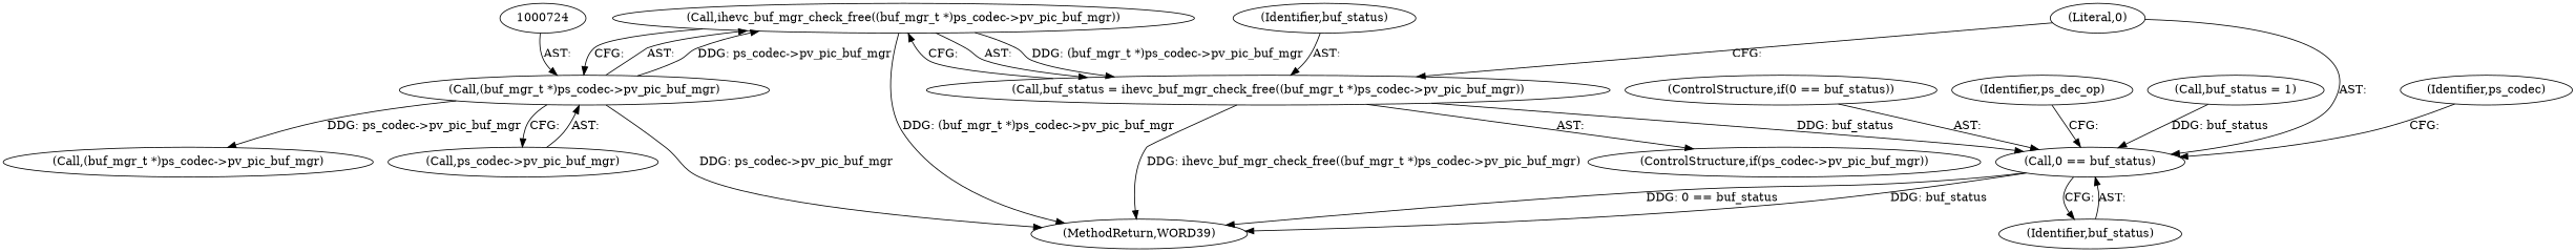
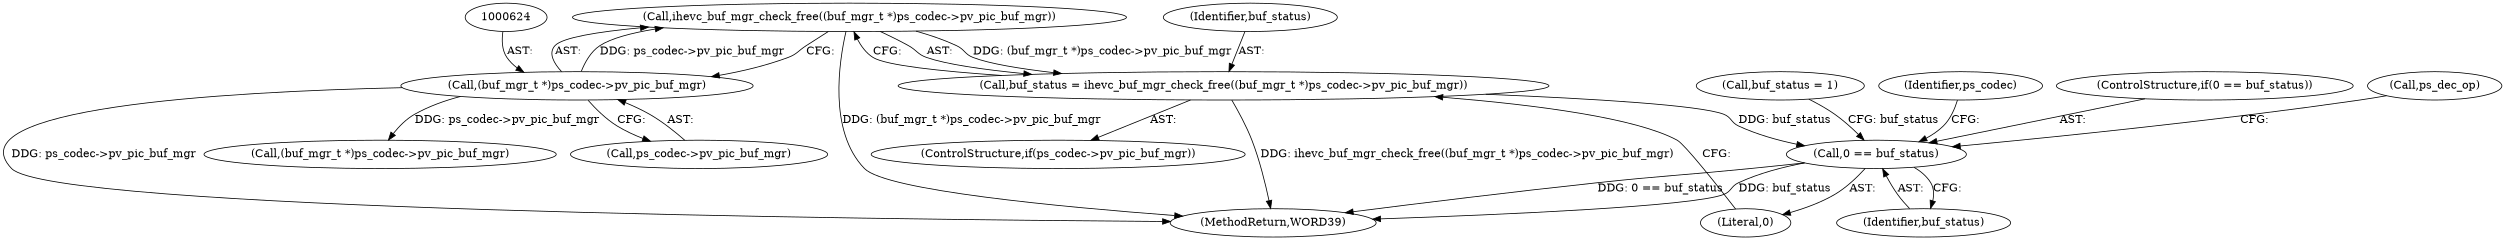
  digraph {
    n1 [label="(Call,ihevc_buf_mgr_check_free((buf_mgr_t *)ps_codec->pv_pic_buf_mgr))"]
    n2 [label="(Call,(buf_mgr_t *)ps_codec->pv_pic_buf_mgr)"]
    n3 [label="(Call,buf_status = ihevc_buf_mgr_check_free((buf_mgr_t *)ps_codec->pv_pic_buf_mgr))"]
    n4 [label="(MethodReturn,WORD39)"]
    n5 [label="(Call,(buf_mgr_t *)ps_codec->pv_pic_buf_mgr)"]
    n6 [label="(Call,ps_codec->pv_pic_buf_mgr)"]
    n7 [label="(Call,0 == buf_status)"]
    n8 [label="(ControlStructure,if(ps_codec->pv_pic_buf_mgr))"]
    n9 [label="(Identifier,buf_status)"]
    n10 [label="(ControlStructure,if(0 == buf_status))"]
-   n11 [label="(Identifier,ps_dec_op)"]
+   n11 [label="(Call,ps_dec_op)"]
    n12 [label="(Call,buf_status = 1)"]
    n13 [label="(Literal,0)"]
    n14 [label="(Identifier,ps_codec)"]
    n15 [label="(Identifier,buf_status)"]
-   1000724
+   1000724 [label=1000624]
    n1 -> n2 [label="CFG: "]
    n1 -> n3 [label="AST: "]
    n1 -> n3 [label="DDG: (buf_mgr_t *)ps_codec->pv_pic_buf_mgr"]
    n1 -> n4 [label="DDG: (buf_mgr_t *)ps_codec->pv_pic_buf_mgr"]
    n2 -> n1 [label="AST: "]
    n2 -> n1 [label="DDG: ps_codec->pv_pic_buf_mgr"]
    n2 -> n4 [label="DDG: ps_codec->pv_pic_buf_mgr"]
    n2 -> n5 [label="DDG: ps_codec->pv_pic_buf_mgr"]
    n2 -> n6 [label="CFG: "]
    n3 -> n1 [label="CFG: "]
    n3 -> n4 [label="DDG: ihevc_buf_mgr_check_free((buf_mgr_t *)ps_codec->pv_pic_buf_mgr)"]
    n3 -> n7 [label="DDG: buf_status"]
    n3 -> n8 [label="AST: "]
    n6 -> n2 [label="AST: "]
    n7 -> n4 [label="DDG: 0 == buf_status"]
    n7 -> n4 [label="DDG: buf_status"]
    n7 -> n9 [label="CFG: "]
    n9 -> n7 [label="AST: "]
    n10 -> n7 [label="AST: "]
    n11 -> n7 [label="CFG: "]
-   n12 -> n7 [label="DDG: buf_status"]
+   n12 -> n7 [label="CFG: buf_status"]
    n13 -> n3 [label="CFG: "]
-   n13 -> n7 [label="AST: "]
+   n7 -> n13 [label="AST: "]
    n14 -> n7 [label="CFG: "]
    n15 -> n3 [label="AST: "]
    1000724 -> n2 [label="AST: "]
  }
